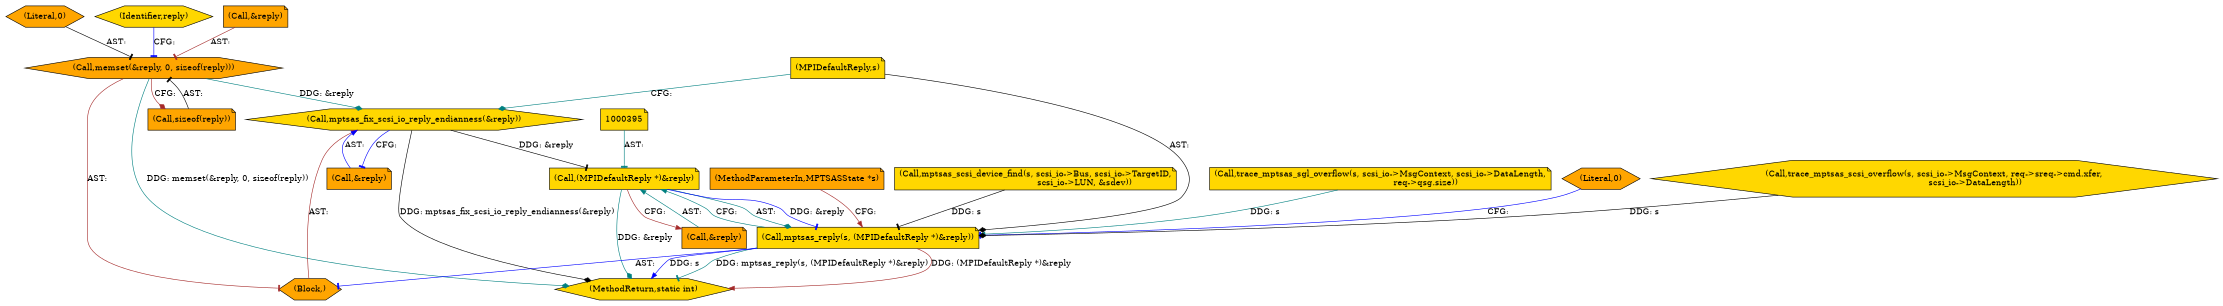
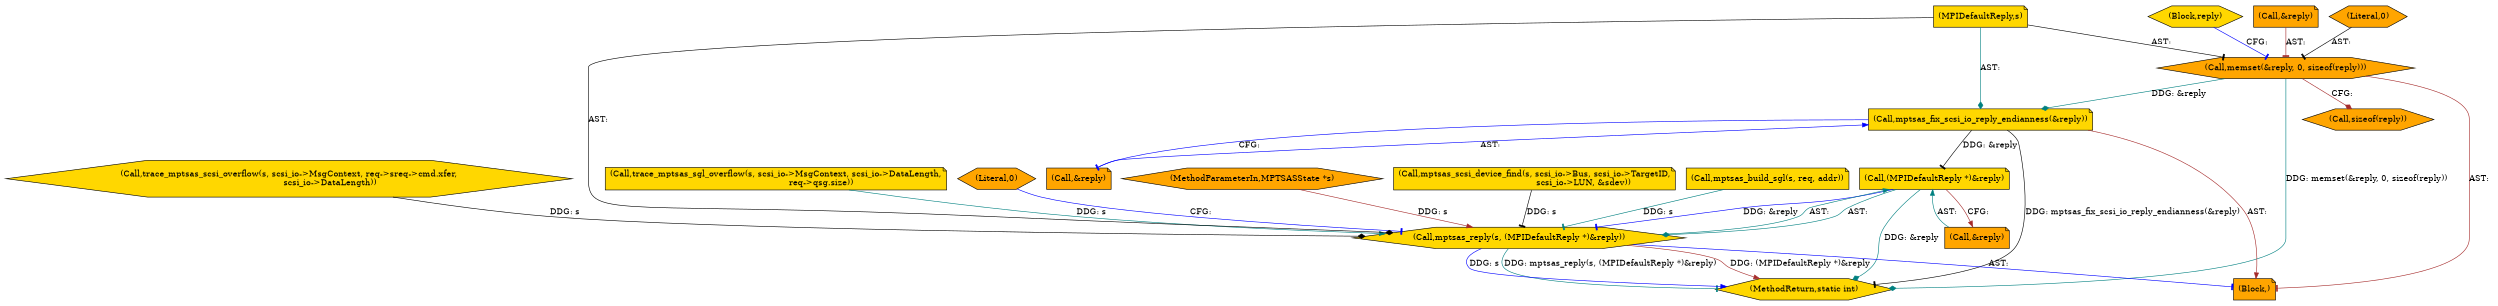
  digraph {
    node [fillcolor=gold shape=note style=filled]
    edge [arrowhead=tee color=teal]
    n1 [fillcolor=orange label="(Call,memset(&reply, 0, sizeof(reply)))" shape=hexagon]
-   n2 [label="(Call,mptsas_fix_scsi_io_reply_endianness(&reply))" shape=hexagon]
+   n2 [label="(Call,mptsas_fix_scsi_io_reply_endianness(&reply))"]
    n3 [label="(MethodReturn,static int)" shape=hexagon]
-   n4 [fillcolor=orange label="(Block,)" shape=hexagon]
-   n5 [fillcolor=orange label="(Call,sizeof(reply))"]
+   n4 [fillcolor=orange label="(Block,)"]
+   n5 [fillcolor=orange label="(Call,sizeof(reply))" shape=hexagon]
    n6 [label="(Call,(MPIDefaultReply *)&reply)"]
    n7 [fillcolor=orange label="(Call,&reply)"]
-   n8 [label="(Call,mptsas_reply(s, (MPIDefaultReply *)&reply))"]
+   n8 [label="(Call,mptsas_reply(s, (MPIDefaultReply *)&reply))" shape=hexagon]
    n9 [fillcolor=orange label="(Call,&reply)"]
    n10 [label="(Call,trace_mptsas_sgl_overflow(s, scsi_io->MsgContext, scsi_io->DataLength,\n                                  req->qsg.size))"]
    n11 [fillcolor=orange label="(Literal,0)" shape=hexagon]
    n12 [label="(Call,trace_mptsas_scsi_overflow(s, scsi_io->MsgContext, req->sreq->cmd.xfer,\n                               scsi_io->DataLength))" shape=hexagon]
    n13 [label="(MPIDefaultReply,s)"]
-   n14 [fillcolor=orange label="(MethodParameterIn,MPTSASState *s)"]
+   n14 [fillcolor=orange label="(MethodParameterIn,MPTSASState *s)" shape=hexagon]
    n15 [fillcolor=orange label="(Literal,0)" shape=hexagon]
    n16 [label="(Call,mptsas_scsi_device_find(s, scsi_io->Bus, scsi_io->TargetID,\n                                     scsi_io->LUN, &sdev))"]
-   n18 [label="(Identifier,reply)" shape=hexagon]
+   n17 [label="(Call,mptsas_build_sgl(s, req, addr))"]
+   n18 [label="(Block,reply)" shape=hexagon]
    n19 [fillcolor=orange label="(Call,&reply)"]
-   1000395
    n1 -> n2 [arrowhead=diamond label="DDG: &reply"]
    n1 -> n3 [arrowhead=diamond label="DDG: memset(&reply, 0, sizeof(reply))"]
    n1 -> n4 [color=brown label="AST: "]
    n1 -> n5 [arrowhead=diamond color=brown label="CFG: "]
-   n2 -> n3 [arrowhead=diamond color=black label="DDG: mptsas_fix_scsi_io_reply_endianness(&reply)"]
-   n4 -> n2 [arrowhead=normal color=brown label="AST: "]
+   n2 -> n3 [color=black label="DDG: mptsas_fix_scsi_io_reply_endianness(&reply)"]
+   n2 -> n4 [arrowhead=normal color=brown label="AST: "]
    n2 -> n6 [color=black label="DDG: &reply"]
    n2 -> n7 [color=blue label="CFG: "]
-   n5 -> n1 [color=black label="AST: "]
+   n13 -> n1 [color=black label="AST: "]
    n6 -> n3 [arrowhead=diamond label="DDG: &reply"]
    n6 -> n8 [arrowhead=diamond label="AST: "]
    n6 -> n8 [color=blue label="DDG: &reply"]
    n6 -> n9 [arrowhead=normal color=brown label="CFG: "]
    n7 -> n2 [arrowhead=normal color=blue label="AST: "]
    n8 -> n3 [label="DDG: mptsas_reply(s, (MPIDefaultReply *)&reply)"]
    n8 -> n3 [arrowhead=normal color=brown label="DDG: (MPIDefaultReply *)&reply"]
    n8 -> n3 [arrowhead=normal color=blue label="DDG: s"]
    n8 -> n4 [color=blue label="AST: "]
-   n8 -> n6 [arrowhead=normal label="CFG: "]
+   n8 -> n6 [arrowhead=normal label="AST: "]
    n9 -> n6 [arrowhead=normal label="AST: "]
    n10 -> n8 [arrowhead=normal label="DDG: s"]
    n11 -> n8 [color=blue label="CFG: "]
    n12 -> n8 [arrowhead=diamond color=black label="DDG: s"]
-   n13 -> n2 [arrowhead=diamond label="CFG: "]
+   n13 -> n2 [arrowhead=diamond label="AST: "]
    n13 -> n8 [arrowhead=diamond color=black label="AST: "]
-   n14 -> n8 [arrowhead=normal color=brown label="CFG: "]
+   n14 -> n8 [arrowhead=normal color=brown label="DDG: s"]
    n15 -> n1 [color=black label="AST: "]
    n16 -> n8 [color=black label="DDG: s"]
+   n17 -> n8 [label="DDG: s"]
    n18 -> n1 [color=blue label="CFG: "]
    n19 -> n1 [color=brown label="AST: "]
-   1000395 -> n6 [label="AST: "]
  }
